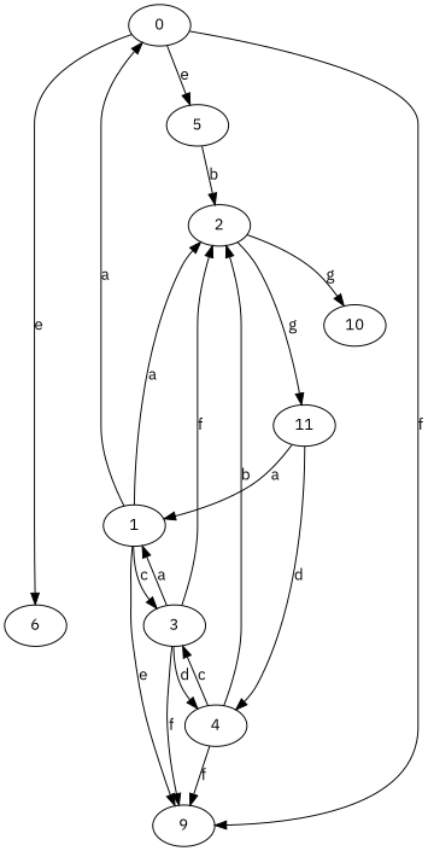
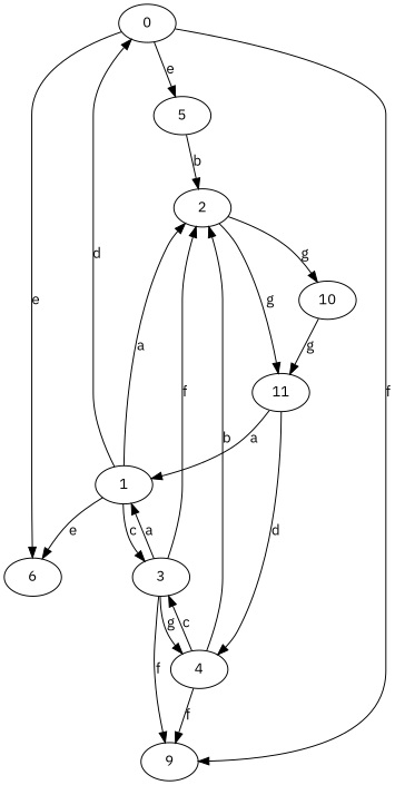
  strict digraph {
    fontname="IBM Plex Sans"
    node [fontname="IBM Plex Sans"]
    edge [fontname="IBM Plex Sans"]
    0
    5
    6
    9
    2
    1
    3
    10
    11
    4
    0 -> 5 [label=e]
    0 -> 6 [label=e]
    0 -> 9 [label=f]
    5 -> 2 [label=b]
    2 -> 10 [label=g]
    2 -> 11 [label=g]
-   1 -> 0 [label=a]
-   1 -> 9 [label=e]
+   1 -> 0 [label=d]
+   1 -> 6 [label=e]
    1 -> 2 [label=a]
    1 -> 3 [label=c]
    3 -> 9 [label=f]
    3 -> 2 [label=f]
    3 -> 1 [label=a]
-   3 -> 4 [label=d]
+   3 -> 4 [label=g]
+   10 -> 11 [label=g]
    11 -> 1 [label=a]
    11 -> 4 [label=d]
    4 -> 9 [label=f]
    4 -> 2 [label=b]
    4 -> 3 [label=c]
  }
